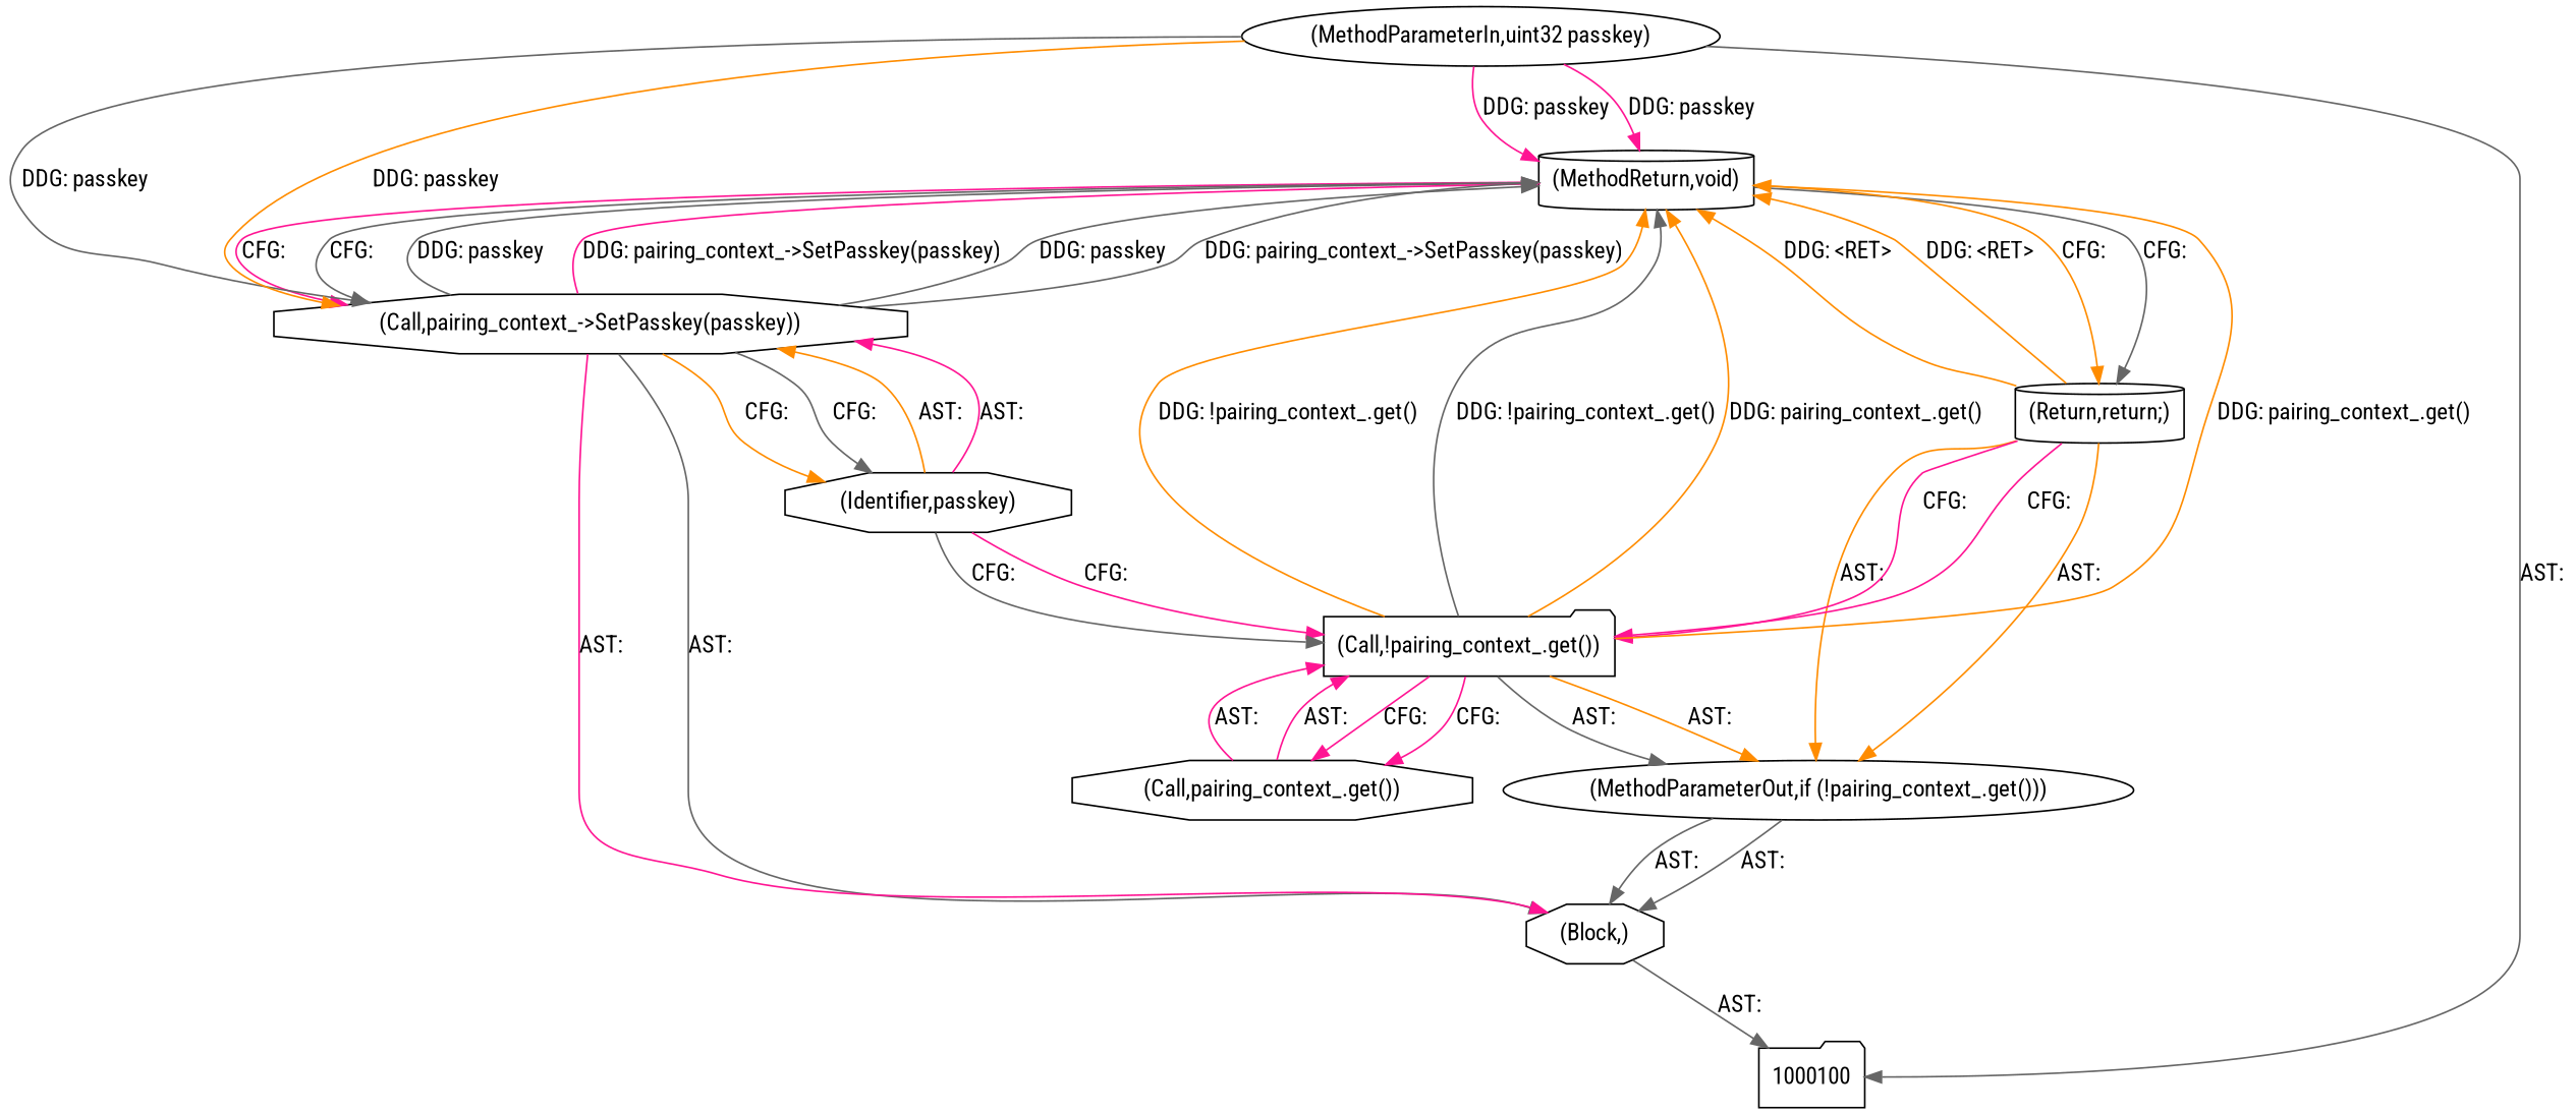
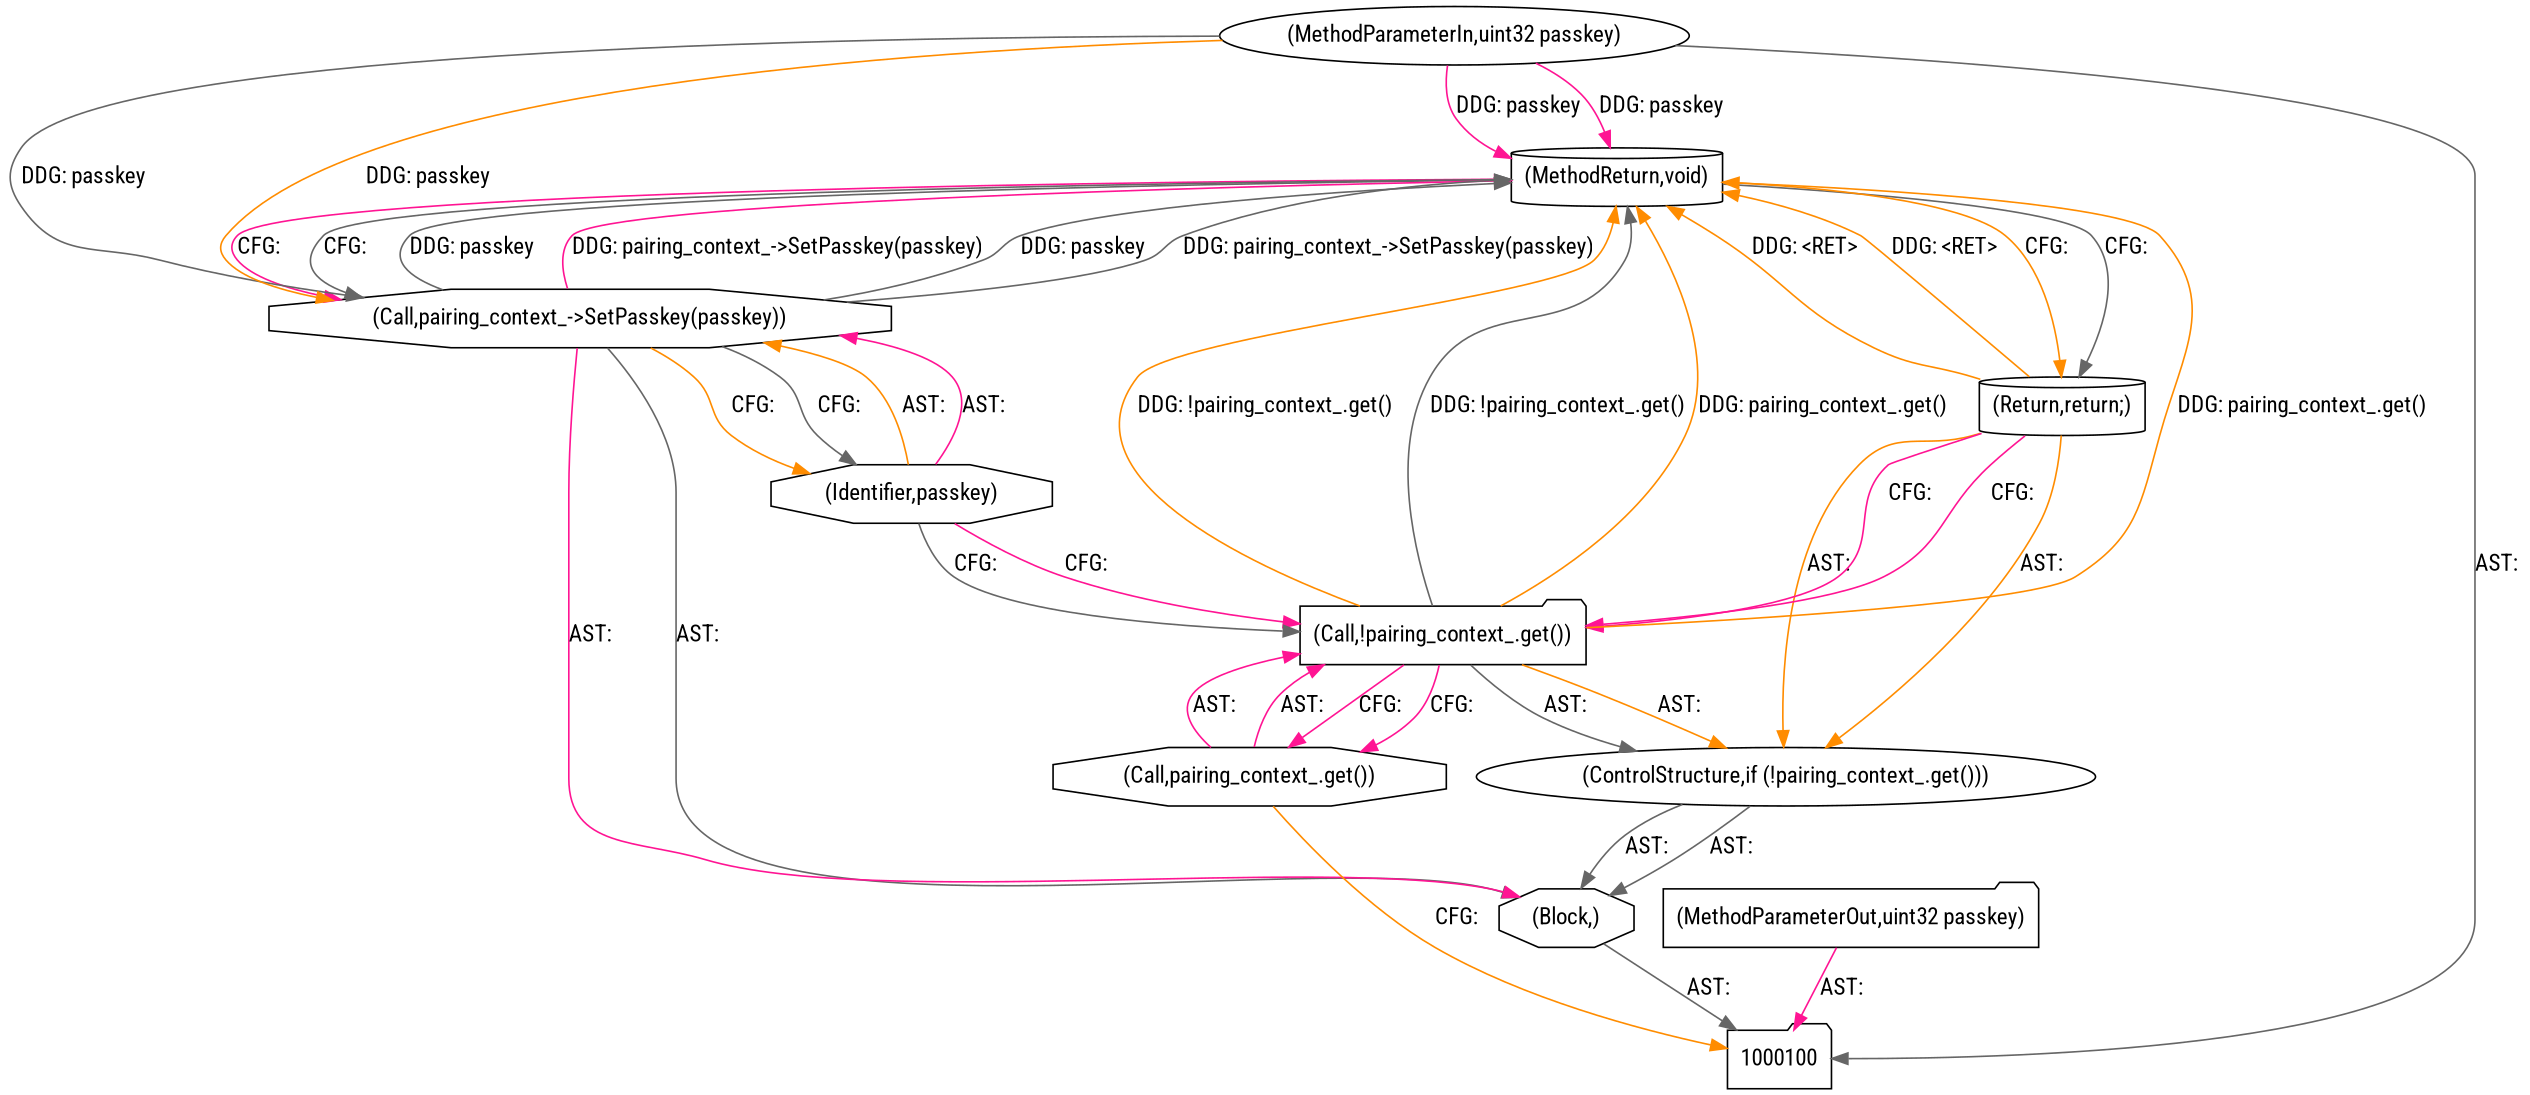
  digraph {
    fontname="Roboto Condensed"
    node [fontname="Roboto Condensed" shape=octagon]
    edge [color=gray40 fontname="Roboto Condensed"]
    n1 [label="(MethodReturn,void)" shape=cylinder]
    n2 [label="(Return,return;)" shape=cylinder]
    n3 [label="(Call,pairing_context_->SetPasskey(passkey))"]
-   n4 [label="(MethodParameterOut,if (!pairing_context_.get()))" shape=ellipse]
+   n4 [label="(ControlStructure,if (!pairing_context_.get()))" shape=ellipse]
    n5 [label="(Call,!pairing_context_.get())" shape=folder]
    n6 [label="(Block,)"]
    n7 [label="(Identifier,passkey)"]
    1000100 [shape=folder]
    n9 [label="(MethodParameterIn,uint32 passkey)" shape=ellipse]
+   n10 [label="(MethodParameterOut,uint32 passkey)" shape=folder]
    n11 [label="(Call,pairing_context_.get())"]
    n1 -> n2 [label="CFG: "]
    n1 -> n2 [color=darkorange label="CFG: "]
    n1 -> n3 [color=deeppink label="CFG: "]
    n1 -> n3 [label="CFG: "]
    n2 -> n1 [color=darkorange label="DDG: <RET>"]
    n2 -> n1 [color=darkorange label="DDG: <RET>"]
    n2 -> n4 [color=darkorange label="AST: "]
    n2 -> n4 [color=darkorange label="AST: "]
    n2 -> n5 [color=deeppink label="CFG: "]
    n2 -> n5 [color=deeppink label="CFG: "]
    n3 -> n1 [label="DDG: passkey"]
    n3 -> n1 [color=deeppink label="DDG: pairing_context_->SetPasskey(passkey)"]
    n3 -> n1 [label="DDG: passkey"]
    n3 -> n1 [label="DDG: pairing_context_->SetPasskey(passkey)"]
    n3 -> n6 [label="AST: "]
    n3 -> n6 [color=deeppink label="AST: "]
    n3 -> n7 [color=darkorange label="CFG: "]
    n3 -> n7 [label="CFG: "]
    n4 -> n6 [label="AST: "]
    n4 -> n6 [label="AST: "]
    n5 -> n1 [color=darkorange label="DDG: !pairing_context_.get()"]
    n5 -> n1 [color=darkorange label="DDG: pairing_context_.get()"]
    n5 -> n1 [label="DDG: !pairing_context_.get()"]
    n5 -> n1 [color=darkorange label="DDG: pairing_context_.get()"]
    n5 -> n4 [color=darkorange label="AST: "]
    n5 -> n4 [label="AST: "]
    n5 -> n11 [color=deeppink label="CFG: "]
    n5 -> n11 [color=deeppink label="CFG: "]
    n6 -> 1000100 [label="AST: "]
    n7 -> n3 [color=darkorange label="AST: "]
    n7 -> n3 [color=deeppink label="AST: "]
    n7 -> n5 [color=deeppink label="CFG: "]
    n7 -> n5 [label="CFG: "]
    n9 -> n1 [color=deeppink label="DDG: passkey"]
    n9 -> n1 [color=deeppink label="DDG: passkey"]
    n9 -> n3 [label="DDG: passkey"]
    n9 -> n3 [color=darkorange label="DDG: passkey"]
    n9 -> 1000100 [label="AST: "]
+   n10 -> 1000100 [color=deeppink label="AST: "]
    n11 -> n5 [color=deeppink label="AST: "]
    n11 -> n5 [color=deeppink label="AST: "]
+   n11 -> 1000100 [color=darkorange label="CFG: "]
  }
